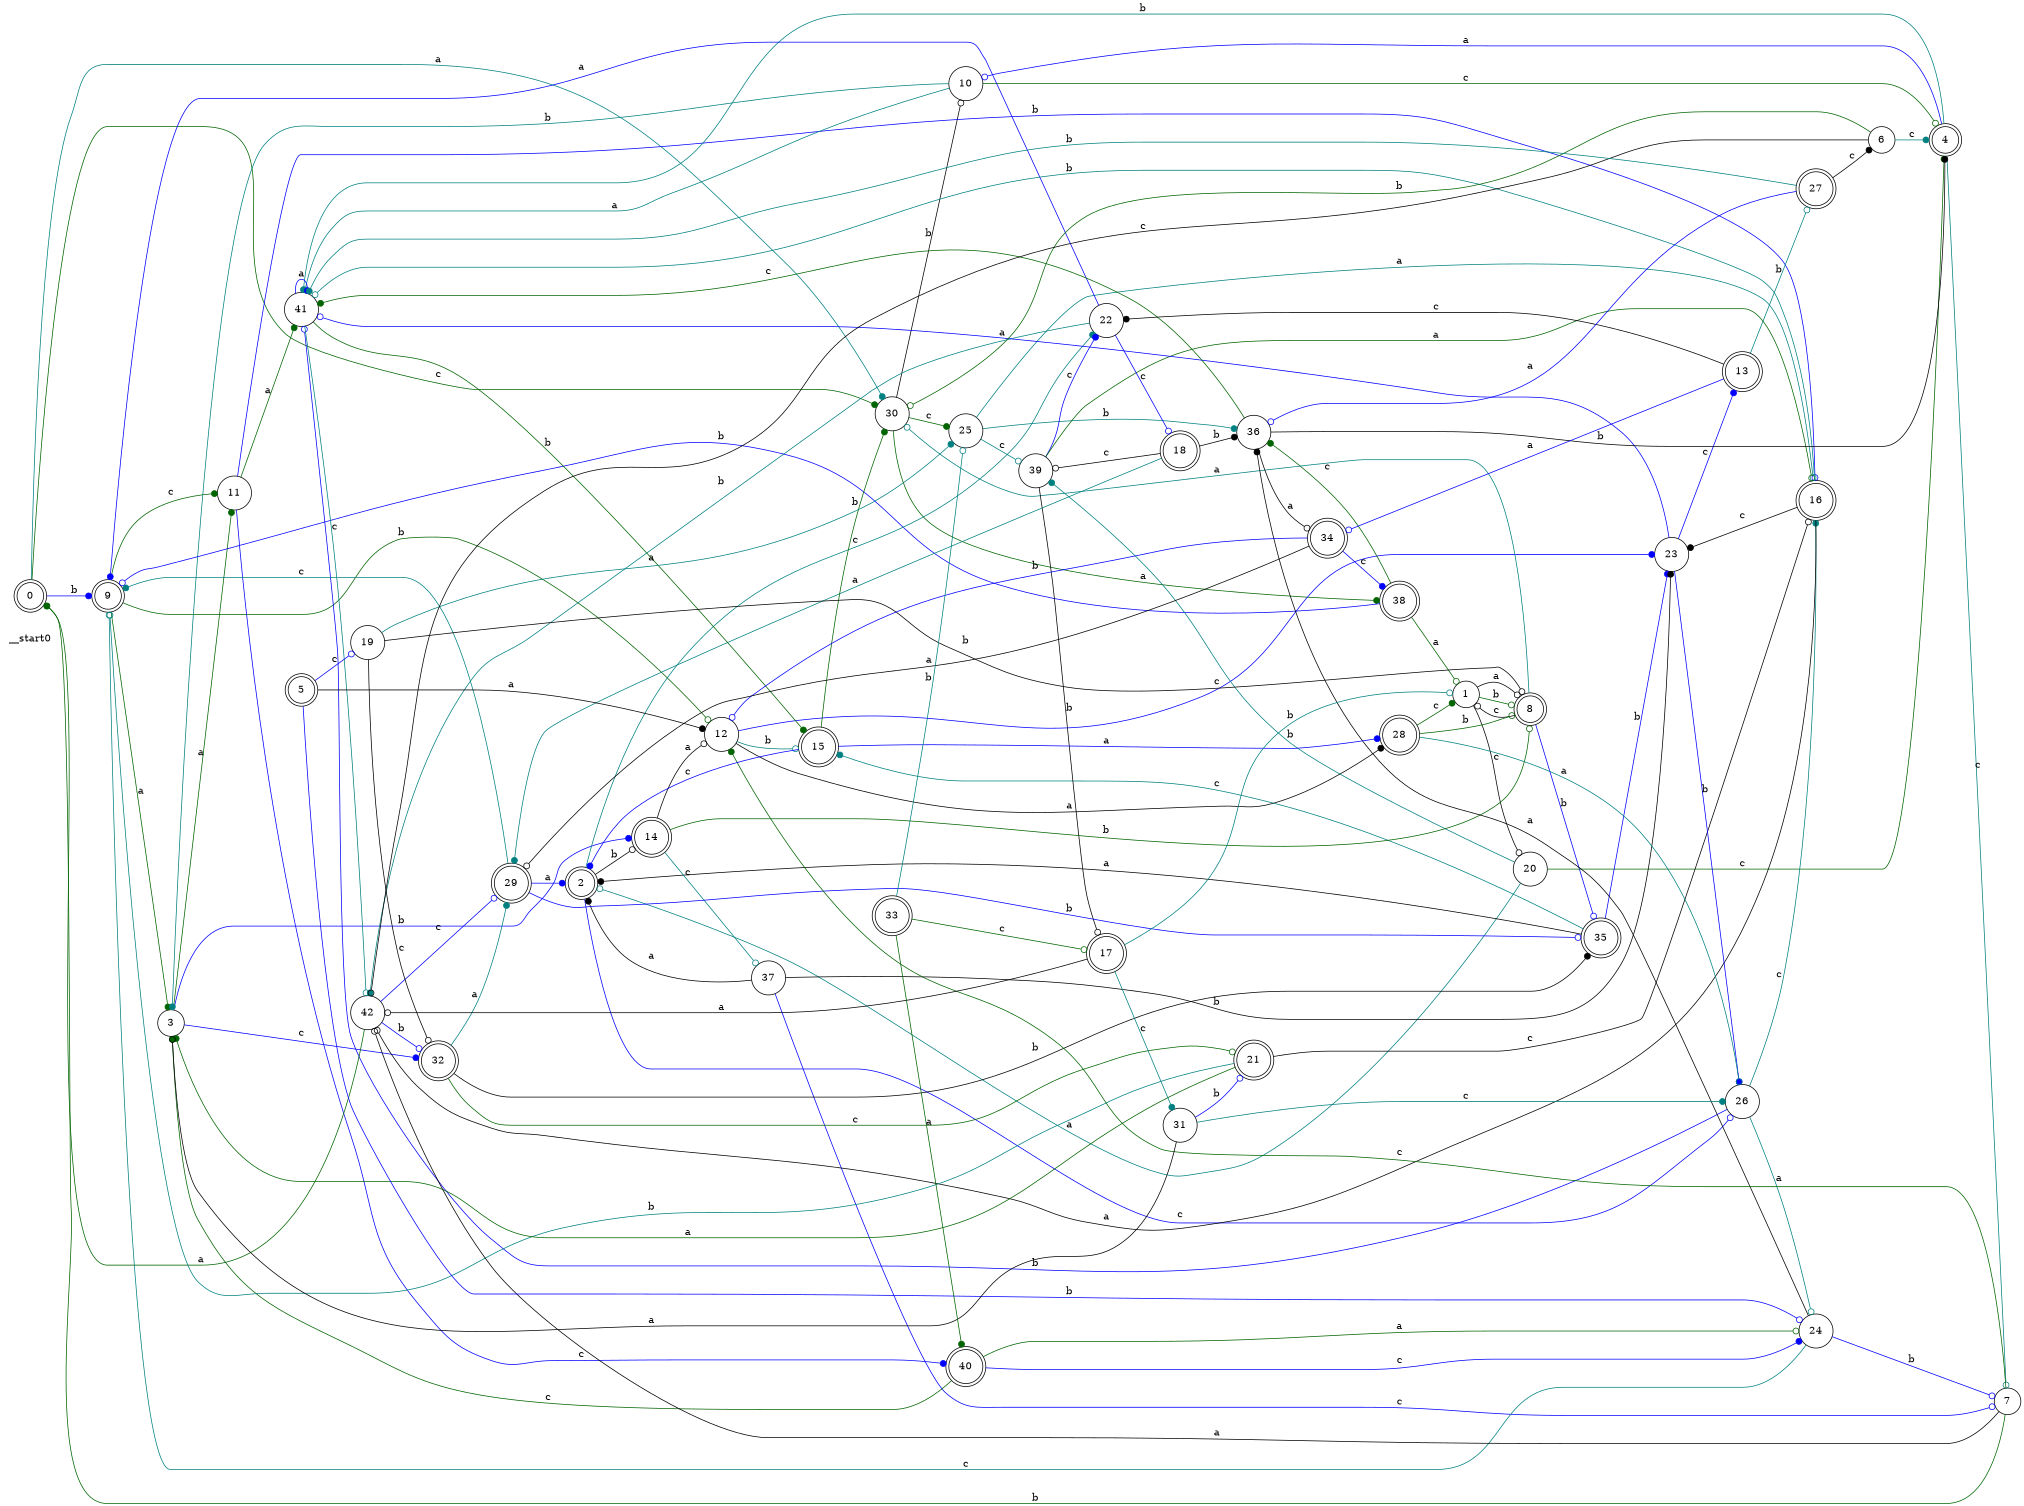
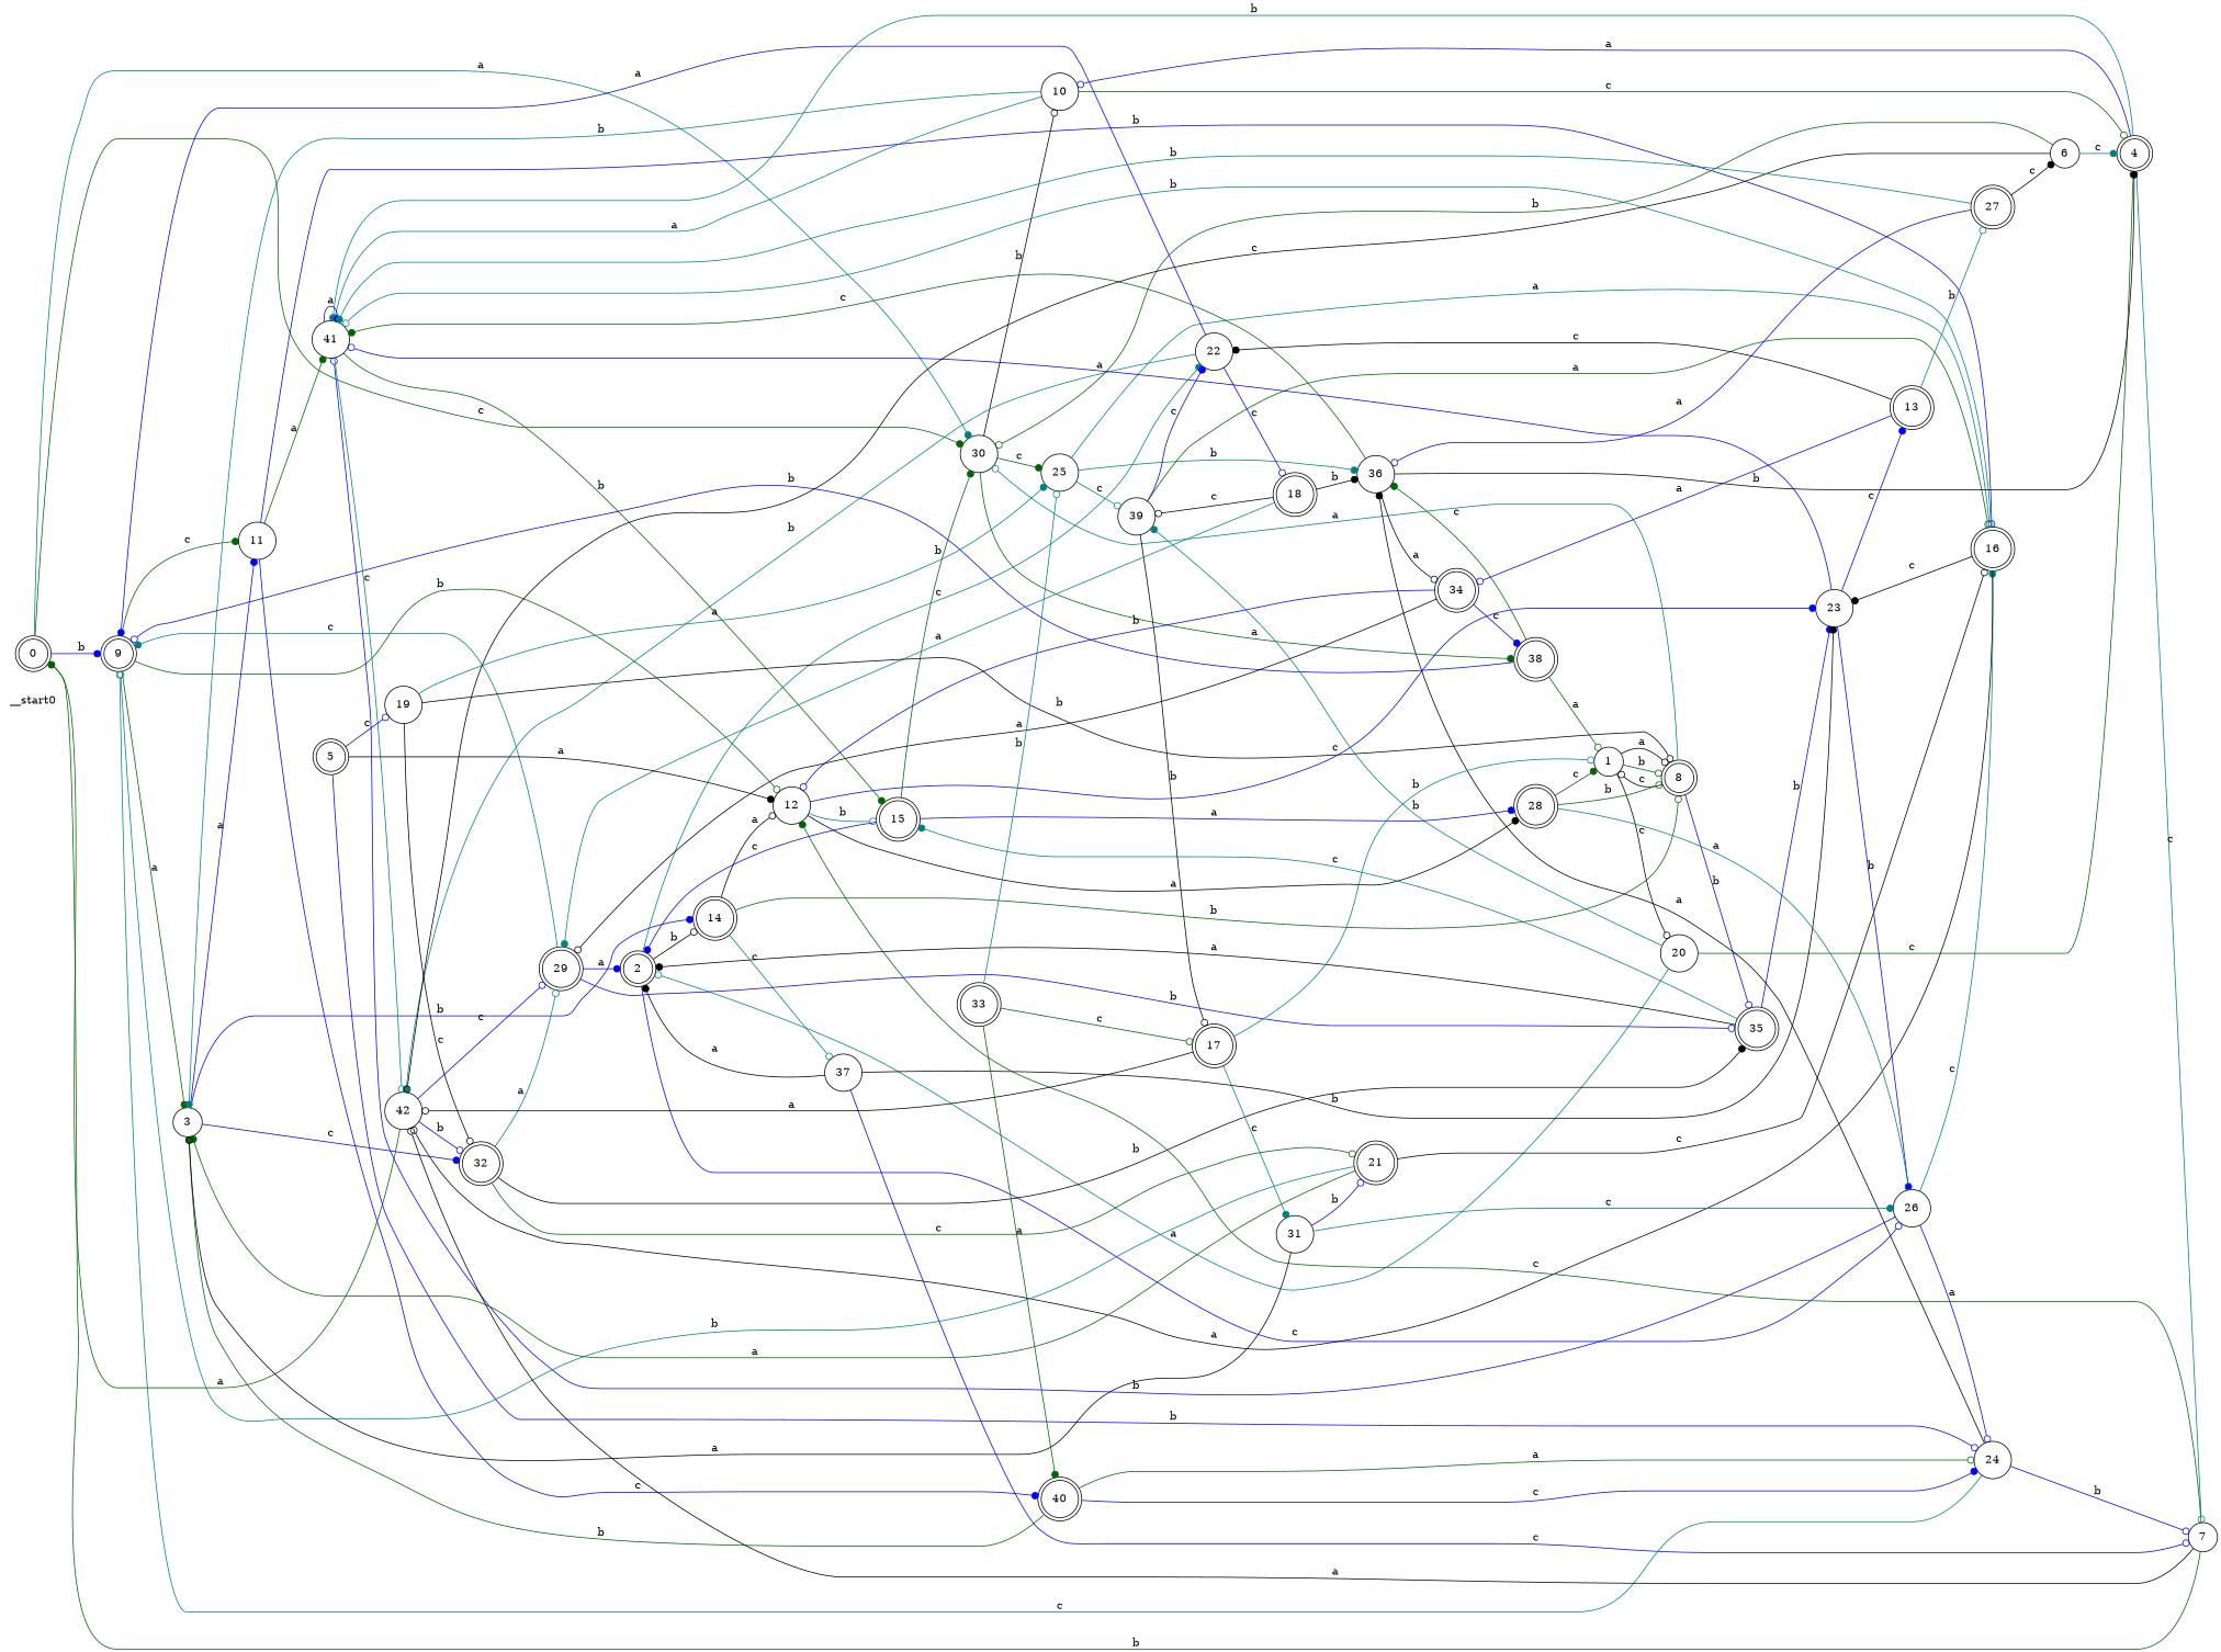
  digraph {
    rankdir=LR
    node [shape=doublecircle color=black fillcolor=white style="rounded,filled"]
    edge [arrowhead=odot color=blue]
    __start0 [shape=none color="" fillcolor="" style=""]
    n2 [label=0]
    n3 [label=9]
    n4 [label=30 shape=circle style=filled]
    n5 [label=3 shape=circle style=filled]
    n6 [label=11 shape=circle style=filled]
    n7 [label=12 shape=circle style=filled]
    n8 [label=10 shape=circle style=filled]
    n9 [label=25 shape=circle style=filled]
    n10 [label=38]
    n11 [label=1 shape=circle style=filled]
    n12 [label=8]
    n13 [label=20 shape=circle style=filled]
    n14 [label=35]
    n15 [label=2]
    n16 [label=4]
    n17 [label=39 shape=circle style=filled]
    n18 [label=14]
    n19 [label=22 shape=circle style=filled]
    n20 [label=26 shape=circle style=filled]
    n21 [label=37 shape=circle style=filled]
    n22 [label=42 shape=circle style=filled]
    n23 [label=18]
    n24 [label=41 shape=circle style=filled]
    n25 [label=24 shape=circle style=filled]
    n26 [label=16]
    n27 [label=32]
    n28 [label=40]
    n29 [label=29]
    n30 [label=21]
    n31 [label=7 shape=circle style=filled]
    n32 [label=15]
    n33 [label=5]
    n34 [label=19 shape=circle style=filled]
    n35 [label=23 shape=circle style=filled]
    n36 [label=28]
    n37 [label=36 shape=circle style=filled]
    n38 [label=6 shape=circle style=filled]
    n39 [label=13]
    n40 [label=27]
    n41 [label=34]
    n42 [label=17]
    n43 [label=31 shape=circle style=filled]
    n44 [label=33]
    n2 -> n3 [arrowhead=dot label=b]
    n2 -> n4 [arrowhead=dot color=teal label=a]
    n2 -> n4 [arrowhead=dot color=darkgreen label=c]
    n3 -> n5 [arrowhead=dot color=darkgreen label=a]
    n3 -> n6 [arrowhead=dot color=darkgreen label=c]
    n3 -> n7 [color=darkgreen label=b]
    n4 -> n8 [color=black label=b]
    n4 -> n9 [arrowhead=dot color=darkgreen label=c]
    n4 -> n10 [arrowhead=dot color=darkgreen label=a]
-   n5 -> n6 [arrowhead=dot color=darkgreen label=a]
+   n5 -> n6 [arrowhead=dot label=a]
    n5 -> n18 [arrowhead=dot label=b]
    n5 -> n27 [arrowhead=dot label=c]
    n6 -> n24 [arrowhead=dot color=darkgreen label=a]
    n6 -> n26 [label=b]
    n6 -> n28 [arrowhead=dot label=c]
    n7 -> n32 [color=teal label=b]
    n7 -> n35 [arrowhead=dot label=c]
    n7 -> n36 [arrowhead=dot color=black label=a]
    n8 -> n5 [arrowhead=dot color=teal label=b]
    n8 -> n16 [color=darkgreen label=c]
    n8 -> n24 [color=teal label=a]
    n9 -> n17 [color=teal label=c]
    n9 -> n26 [color=teal label=a]
    n9 -> n37 [arrowhead=dot color=teal label=b]
    n10 -> n3 [label=b]
    n10 -> n11 [color=darkgreen label=a]
    n10 -> n37 [arrowhead=dot color=darkgreen label=c]
    n11 -> n12 [color=black label=a]
    n11 -> n12 [color=darkgreen label=b]
    n11 -> n13 [color=black label=c]
    n12 -> n4 [color=teal label=a]
    n12 -> n11 [color=black label=c]
    n12 -> n14 [label=b]
    n13 -> n15 [color=teal label=a]
    n13 -> n16 [arrowhead=dot color=darkgreen label=c]
    n13 -> n17 [arrowhead=dot color=teal label=b]
    n14 -> n15 [arrowhead=dot color=black label=a]
    n14 -> n32 [arrowhead=dot color=teal label=c]
    n14 -> n35 [arrowhead=dot label=b]
    n15 -> n18 [color=black label=b]
    n15 -> n19 [arrowhead=dot color=teal label=c]
    n15 -> n20 [label=c]
    n16 -> n8 [label=a]
    n16 -> n24 [arrowhead=dot color=teal label=b]
    n16 -> n31 [color=teal label=c]
    n17 -> n19 [arrowhead=dot label=c]
    n17 -> n26 [color=darkgreen label=a]
    n17 -> n42 [color=black label=b]
    n18 -> n7 [color=black label=a]
    n18 -> n12 [color=darkgreen label=b]
    n18 -> n21 [color=teal label=c]
    n19 -> n3 [arrowhead=dot label=a]
    n19 -> n22 [arrowhead=dot color=teal label=b]
    n19 -> n23 [label=c]
    n20 -> n24 [label=b]
-   n20 -> n25 [color=teal label=a]
+   n20 -> n25 [label=a]
    n20 -> n26 [arrowhead=dot color=teal label=c]
    n21 -> n15 [arrowhead=dot color=black label=a]
    n21 -> n31 [label=c]
    n21 -> n35 [arrowhead=dot color=black label=b]
    n22 -> n2 [arrowhead=dot color=darkgreen label=a]
    n22 -> n27 [label=b]
    n22 -> n29 [label=c]
    n23 -> n17 [color=black label=c]
    n23 -> n29 [arrowhead=dot color=teal label=a]
    n23 -> n37 [arrowhead=dot color=black label=b]
    n24 -> n22 [color=teal label=c]
    n24 -> n24 [arrowhead=dot label=a]
    n24 -> n32 [arrowhead=dot color=darkgreen label=b]
    n25 -> n3 [color=teal label=c]
    n25 -> n31 [label=b]
    n25 -> n37 [arrowhead=dot color=black label=a]
    n26 -> n22 [color=black label=a]
    n26 -> n24 [color=teal label=b]
    n26 -> n35 [arrowhead=dot color=black label=c]
    n27 -> n14 [arrowhead=dot color=black label=b]
-   n27 -> n29 [arrowhead=dot color=teal label=a]
+   n27 -> n29 [color=teal label=a]
    n27 -> n30 [color=darkgreen label=c]
-   n28 -> n5 [arrowhead=dot color=darkgreen label=c]
+   n28 -> n5 [arrowhead=dot color=darkgreen label=b]
    n28 -> n25 [color=darkgreen label=a]
    n28 -> n25 [arrowhead=dot label=c]
    n29 -> n3 [arrowhead=dot color=teal label=c]
    n29 -> n14 [label=b]
    n29 -> n15 [arrowhead=dot label=a]
    n30 -> n3 [color=teal label=b]
    n30 -> n5 [arrowhead=dot color=darkgreen label=a]
    n30 -> n26 [color=black label=c]
    n31 -> n2 [color=darkgreen label=b]
    n31 -> n7 [arrowhead=dot color=darkgreen label=c]
    n31 -> n22 [color=black label=a]
    n32 -> n4 [arrowhead=dot color=darkgreen label=b]
    n32 -> n15 [arrowhead=dot label=c]
    n32 -> n36 [arrowhead=dot label=a]
    n33 -> n7 [arrowhead=dot color=black label=a]
    n33 -> n25 [label=b]
    n33 -> n34 [label=c]
    n34 -> n9 [arrowhead=dot color=teal label=a]
    n34 -> n12 [color=black label=b]
    n34 -> n27 [color=black label=c]
    n35 -> n20 [arrowhead=dot label=b]
    n35 -> n24 [label=a]
    n35 -> n39 [arrowhead=dot label=c]
    n36 -> n11 [arrowhead=dot color=darkgreen label=c]
    n36 -> n12 [color=darkgreen label=b]
    n36 -> n20 [color=teal label=a]
    n37 -> n16 [arrowhead=dot color=black label=b]
    n37 -> n24 [arrowhead=dot color=darkgreen label=c]
    n37 -> n41 [color=black label=a]
    n38 -> n4 [color=darkgreen label=b]
    n38 -> n16 [arrowhead=dot color=teal label=c]
    n38 -> n22 [color=black label=c]
    n39 -> n19 [arrowhead=dot color=black label=c]
    n39 -> n40 [color=teal label=b]
    n39 -> n41 [label=a]
    n40 -> n24 [arrowhead=dot color=teal label=b]
    n40 -> n37 [label=a]
    n40 -> n38 [arrowhead=dot color=black label=c]
    n41 -> n7 [label=b]
    n41 -> n10 [arrowhead=dot label=c]
    n41 -> n29 [color=black label=a]
    n42 -> n11 [color=teal label=b]
    n42 -> n22 [color=black label=a]
    n42 -> n43 [arrowhead=dot color=teal label=c]
    n43 -> n5 [color=black label=a]
    n43 -> n20 [arrowhead=dot color=teal label=c]
    n43 -> n30 [label=b]
    n44 -> n9 [color=teal label=b]
    n44 -> n28 [arrowhead=dot color=darkgreen label=a]
    n44 -> n42 [color=darkgreen label=c]
  }
